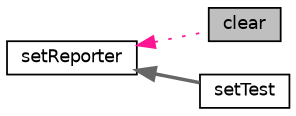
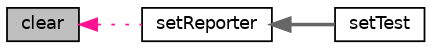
  digraph {
    rankdir=LR
    node [color=black fillcolor=white fontname=Helvetica fontsize=10 shape=record style=filled]
    edge [dir=back fontname=Helvetica fontsize=10 labelfontname=Helvetica labelfontsize=10]
    n1 [fillcolor=grey75 fontcolor=black height=0.2 label=clear width=0.4]
    n2 [height=0.2 label=setReporter width=0.4]
    n3 [height=0.2 label=setTest width=0.4]
-   n2 -> n1 [color=deeppink style=dotted]
+   n1 -> n2 [color=deeppink style=dotted]
    n2 -> n3 [color=gray40 style=bold]
  }
